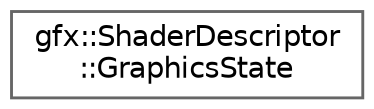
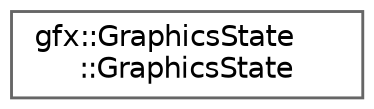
  digraph {
    rankdir=LR
-   n1 [color=grey40 fillcolor=white fontname=Helvetica fontsize=10 height=0.2 label="gfx::ShaderDescriptor\l::GraphicsState" shape=box style=filled width=0.4]
+   n1 [color=grey40 fillcolor=white fontname=Helvetica fontsize=10 height=0.2 label="gfx::GraphicsState\l::GraphicsState" shape=box style=filled width=0.4]
  }
